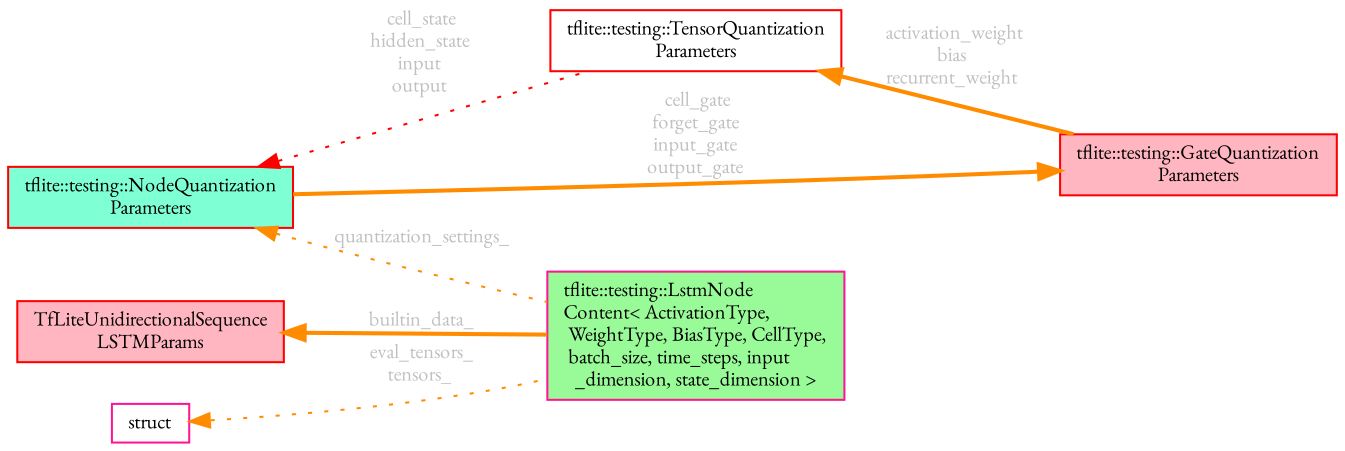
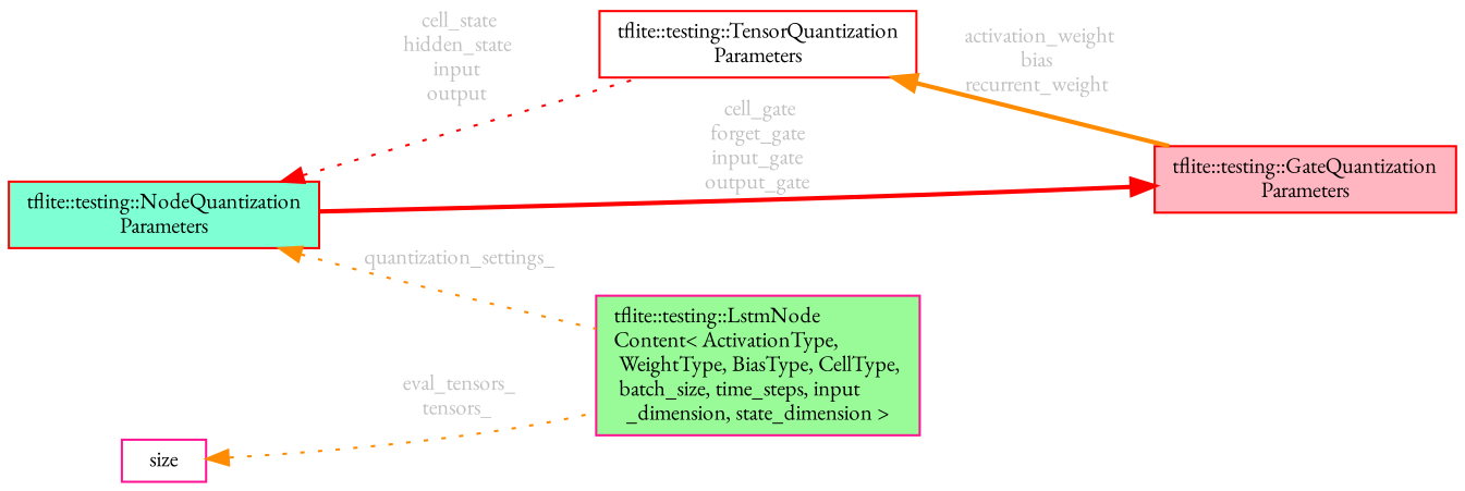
  digraph {
    fontname="EB Garamond"
    rankdir=LR
    node [color=red fillcolor=lightpink fontname="EB Garamond" fontsize=10 shape=box style=filled]
    edge [color=darkorange dir=back fontcolor=grey fontname="EB Garamond" fontsize=10 labelfontname=Helvetica labelfontsize=10 style=bold]
    n1 [color=deeppink fillcolor=palegreen fontcolor=black height=0.2 label="tflite::testing::LstmNode\lContent\< ActivationType,\l WeightType, BiasType, CellType,\l batch_size, time_steps, input\l_dimension, state_dimension \>" width=0.4]
-   n2 [height=0.2 label="TfLiteUnidirectionalSequence\lLSTMParams" width=0.4]
    n3 [fillcolor=aquamarine height=0.2 label="tflite::testing::NodeQuantization\lParameters" width=0.4]
    n4 [fillcolor=white height=0.2 label="tflite::testing::TensorQuantization\lParameters" width=0.4]
    n5 [height=0.2 label="tflite::testing::GateQuantization\lParameters" width=0.4]
-   n6 [color=deeppink fillcolor=white height=0.2 label=struct width=0.4]
-   n2 -> n1 [label=" builtin_data_"]
+   n6 [color=deeppink fillcolor=white height=0.2 label=size width=0.4]
    n3 -> n1 [label=" quantization_settings_" style=dotted]
    n3 -> n4 [color=red label=" cell_state\nhidden_state\ninput\noutput" style=dotted]
    n4 -> n5 [label=" activation_weight\nbias\nrecurrent_weight"]
-   n5 -> n3 [label=" cell_gate\nforget_gate\ninput_gate\noutput_gate"]
+   n5 -> n3 [color=red label=" cell_gate\nforget_gate\ninput_gate\noutput_gate"]
    n6 -> n1 [label=" eval_tensors_\ntensors_" style=dotted]
  }
